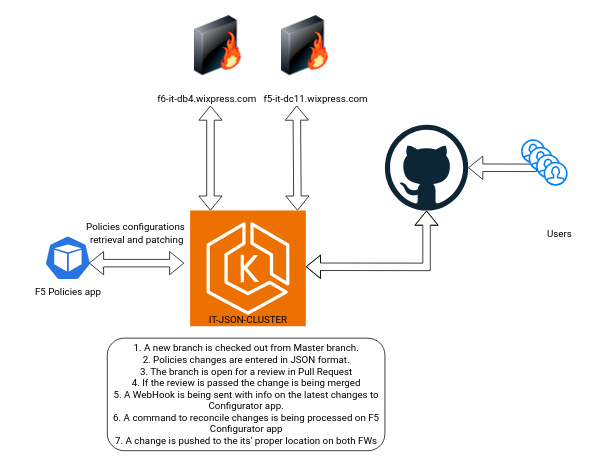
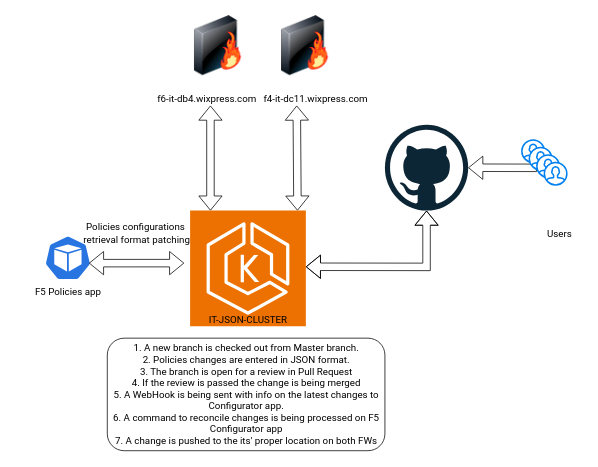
  <mxCell id="0" />
  <mxCell id="1" parent="0" />
  <mxCell id="2" value="" style="image;html=1;image=img/lib/clip_art/networking/Firewall-page1_128x128.png" vertex="1" parent="1"><mxGeometry x="250" y="20" width="80" height="80" as="geometry" /></mxCell>
  <mxCell id="3" value="" style="image;html=1;image=img/lib/clip_art/networking/Firewall-page1_128x128.png" vertex="1" parent="1"><mxGeometry x="366" y="20" width="80" height="80" as="geometry" /></mxCell>
  <mxCell id="4" value="&lt;font style=&quot;font-size: 13px;&quot; data-font-src=&quot;https://fonts.googleapis.com/css?family=Roboto&quot; face=&quot;Roboto&quot;&gt;f6-it-db4.wixpress.com&lt;/font&gt;" style="text;html=1;align=center;verticalAlign=middle;resizable=0;points=[];autosize=1;strokeColor=none;fillColor=none;" vertex="1" parent="1"><mxGeometry x="195" y="116" width="160" height="30" as="geometry" /></mxCell>
- <mxCell id="5" value="&lt;font style=&quot;font-size: 13px;&quot; face=&quot;Roboto&quot;&gt;f5-it-dc11.wixpress.com&lt;/font&gt;" style="text;html=1;align=center;verticalAlign=middle;resizable=0;points=[];autosize=1;strokeColor=none;fillColor=none;" vertex="1" parent="1"><mxGeometry x="340" y="116" width="160" height="30" as="geometry" /></mxCell>
+ <mxCell id="5" value="&lt;font style=&quot;font-size: 13px;&quot; face=&quot;Roboto&quot;&gt;f4-it-dc11.wixpress.com&lt;/font&gt;" style="text;html=1;align=center;verticalAlign=middle;resizable=0;points=[];autosize=1;strokeColor=none;fillColor=none;" vertex="1" parent="1"><mxGeometry x="340" y="116" width="160" height="30" as="geometry" /></mxCell>
  <mxCell id="6" value="" style="dashed=0;outlineConnect=0;html=1;align=center;labelPosition=center;verticalLabelPosition=bottom;verticalAlign=top;shape=mxgraph.weblogos.github" vertex="1" parent="1"><mxGeometry x="512.5" y="165.5" width="111" height="114.5" as="geometry" /></mxCell>
  <mxCell id="7" value="" style="shape=flexArrow;endArrow=classic;startArrow=classic;html=1;rounded=0;" edge="1" parent="1"><mxGeometry width="100" height="100" relative="1" as="geometry"><mxPoint x="280" y="280" as="sourcePoint" /><mxPoint x="280" y="140" as="targetPoint" /></mxGeometry></mxCell>
  <mxCell id="8" value="" style="shape=flexArrow;endArrow=classic;startArrow=classic;html=1;rounded=0;" edge="1" parent="1"><mxGeometry width="100" height="100" relative="1" as="geometry"><mxPoint x="396" y="280" as="sourcePoint" /><mxPoint x="395" y="140" as="targetPoint" /></mxGeometry></mxCell>
  <mxCell id="9" value="" style="sketch=0;points=[[0,0,0],[0.25,0,0],[0.5,0,0],[0.75,0,0],[1,0,0],[0,1,0],[0.25,1,0],[0.5,1,0],[0.75,1,0],[1,1,0],[0,0.25,0],[0,0.5,0],[0,0.75,0],[1,0.25,0],[1,0.5,0],[1,0.75,0]];outlineConnect=0;fontColor=#232F3E;fillColor=#ED7100;strokeColor=#ffffff;dashed=0;verticalLabelPosition=bottom;verticalAlign=top;align=center;html=1;fontSize=12;fontStyle=0;aspect=fixed;shape=mxgraph.aws4.resourceIcon;resIcon=mxgraph.aws4.eks;" vertex="1" parent="1"><mxGeometry x="252.88" y="280" width="154.25" height="154.25" as="geometry" /></mxCell>
  <mxCell id="10" value="" style="sketch=0;html=1;dashed=0;whitespace=wrap;fillColor=#2875E2;strokeColor=#ffffff;points=[[0.005,0.63,0],[0.1,0.2,0],[0.9,0.2,0],[0.5,0,0],[0.995,0.63,0],[0.72,0.99,0],[0.5,1,0],[0.28,0.99,0]];verticalLabelPosition=bottom;align=center;verticalAlign=top;shape=mxgraph.kubernetes.icon;prIcon=pod" vertex="1" parent="1"><mxGeometry x="35" y="313" width="110" height="60" as="geometry" /></mxCell>
  <mxCell id="11" value="&lt;font style=&quot;font-size: 13px;&quot; face=&quot;Roboto&quot;&gt;IT-JSON-CLUSTER&lt;/font&gt;" style="text;html=1;align=center;verticalAlign=middle;resizable=0;points=[];autosize=1;strokeColor=none;fillColor=none;" vertex="1" parent="1"><mxGeometry x="265.01" y="410" width="130" height="30" as="geometry" /></mxCell>
  <mxCell id="12" value="&lt;font style=&quot;font-size: 13px;&quot; data-font-src=&quot;https://fonts.googleapis.com/css?family=Roboto&quot; face=&quot;Roboto&quot;&gt;F5 Policies app&lt;/font&gt;" style="text;html=1;align=center;verticalAlign=middle;resizable=0;points=[];autosize=1;strokeColor=none;fillColor=none;" vertex="1" parent="1"><mxGeometry x="20" y="373" width="140" height="30" as="geometry" /></mxCell>
  <mxCell id="13" value="" style="shape=flexArrow;endArrow=classic;startArrow=classic;html=1;rounded=0;exitX=0.755;exitY=0.617;exitDx=0;exitDy=0;exitPerimeter=0;" edge="1" parent="1" source="10"><mxGeometry width="100" height="100" relative="1" as="geometry"><mxPoint x="189.45" y="350.8" as="sourcePoint" /><mxPoint x="245" y="350" as="targetPoint" /></mxGeometry></mxCell>
- <mxCell id="14" value="&lt;font style=&quot;font-size: 13px;&quot; face=&quot;Roboto&quot;&gt;Policies configurations&lt;br&gt;&amp;nbsp;retrieval and patching&lt;/font&gt;" style="text;html=1;align=center;verticalAlign=middle;resizable=0;points=[];autosize=1;strokeColor=none;fillColor=none;" vertex="1" parent="1"><mxGeometry x="100" y="290" width="160" height="40" as="geometry" /></mxCell>
+ <mxCell id="14" value="&lt;font style=&quot;font-size: 13px;&quot; face=&quot;Roboto&quot;&gt;Policies configurations&lt;br&gt;&amp;nbsp;retrieval format patching&lt;/font&gt;" style="text;html=1;align=center;verticalAlign=middle;resizable=0;points=[];autosize=1;strokeColor=none;fillColor=none;" vertex="1" parent="1"><mxGeometry x="100" y="290" width="160" height="40" as="geometry" /></mxCell>
  <mxCell id="15" value="" style="shape=flexArrow;endArrow=classic;startArrow=classic;html=1;rounded=0;" edge="1" parent="1"><mxGeometry width="100" height="100" relative="1" as="geometry"><mxPoint x="407.13" y="354.816" as="sourcePoint" /><mxPoint x="568" y="280" as="targetPoint" /><Array as="points"><mxPoint x="568" y="355" /></Array></mxGeometry></mxCell>
  <mxCell id="16" value="" style="shape=flexArrow;endArrow=classic;html=1;rounded=0;" edge="1" parent="1" target="6"><mxGeometry width="50" height="50" relative="1" as="geometry"><mxPoint x="715" y="222.977" as="sourcePoint" /><mxPoint x="715" y="100" as="targetPoint" /></mxGeometry></mxCell>
  <mxCell id="17" value="&lt;font face=&quot;Roboto&quot; data-font-src=&quot;https://fonts.googleapis.com/css?family=Roboto&quot; style=&quot;font-size: 13px;&quot;&gt;1. A new branch is checked out from Master branch.&lt;br style=&quot;border-color: var(--border-color);&quot;&gt;2. Policies changes are entered in JSON format.&lt;br style=&quot;border-color: var(--border-color);&quot;&gt;3. The branch is open for a review in Pull Request&lt;br style=&quot;border-color: var(--border-color);&quot;&gt;4. If the review is passed the change is being merged&lt;br style=&quot;border-color: var(--border-color);&quot;&gt;5. A WebHook is being sent with info on the latest changes to Configurator app.&lt;br style=&quot;border-color: var(--border-color);&quot;&gt;6. A command to reconcile changes is being processed on F5 Configurator app&lt;br style=&quot;border-color: var(--border-color);&quot;&gt;7. A change is pushed to the its' proper location on both FWs&lt;/font&gt;" style="rounded=1;whiteSpace=wrap;html=1;" vertex="1" parent="1"><mxGeometry x="142.5" y="450" width="370" height="150" as="geometry" /></mxCell>
  <mxCell id="18" value="" style="html=1;verticalLabelPosition=bottom;align=center;labelBackgroundColor=#ffffff;verticalAlign=top;strokeWidth=2;strokeColor=#0080F0;shadow=0;dashed=0;shape=mxgraph.ios7.icons.user;" vertex="1" parent="1"><mxGeometry x="695" y="185.75" width="30" height="30" as="geometry" /></mxCell>
  <mxCell id="19" value="" style="html=1;verticalLabelPosition=bottom;align=center;labelBackgroundColor=#ffffff;verticalAlign=top;strokeWidth=2;strokeColor=#0080F0;shadow=0;dashed=0;shape=mxgraph.ios7.icons.user;" vertex="1" parent="1"><mxGeometry x="705" y="195.75" width="30" height="30" as="geometry" /></mxCell>
  <mxCell id="20" value="" style="html=1;verticalLabelPosition=bottom;align=center;labelBackgroundColor=#ffffff;verticalAlign=top;strokeWidth=2;strokeColor=#0080F0;shadow=0;dashed=0;shape=mxgraph.ios7.icons.user;" vertex="1" parent="1"><mxGeometry x="715" y="205.75" width="30" height="30" as="geometry" /></mxCell>
  <mxCell id="21" value="" style="html=1;verticalLabelPosition=bottom;align=center;labelBackgroundColor=#ffffff;verticalAlign=top;strokeWidth=2;strokeColor=#0080F0;shadow=0;dashed=0;shape=mxgraph.ios7.icons.user;" vertex="1" parent="1"><mxGeometry x="725" y="215.75" width="30" height="30" as="geometry" /></mxCell>
  <mxCell id="22" value="&lt;font style=&quot;font-size: 13px;&quot; data-font-src=&quot;https://fonts.googleapis.com/css?family=Roboto&quot; face=&quot;Roboto&quot;&gt;Users&lt;/font&gt;" style="text;html=1;align=center;verticalAlign=middle;resizable=0;points=[];autosize=1;strokeColor=none;fillColor=none;" vertex="1" parent="1"><mxGeometry x="715" y="295" width="60" height="30" as="geometry" /></mxCell>
